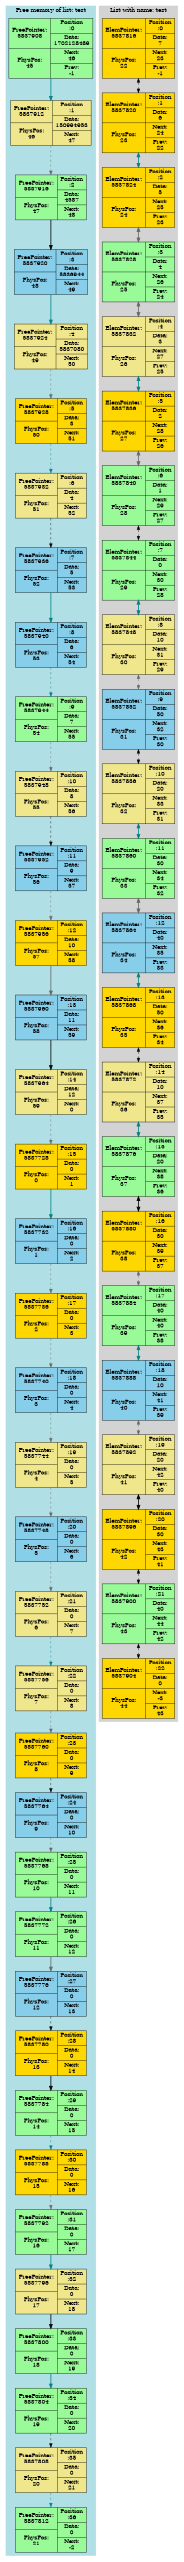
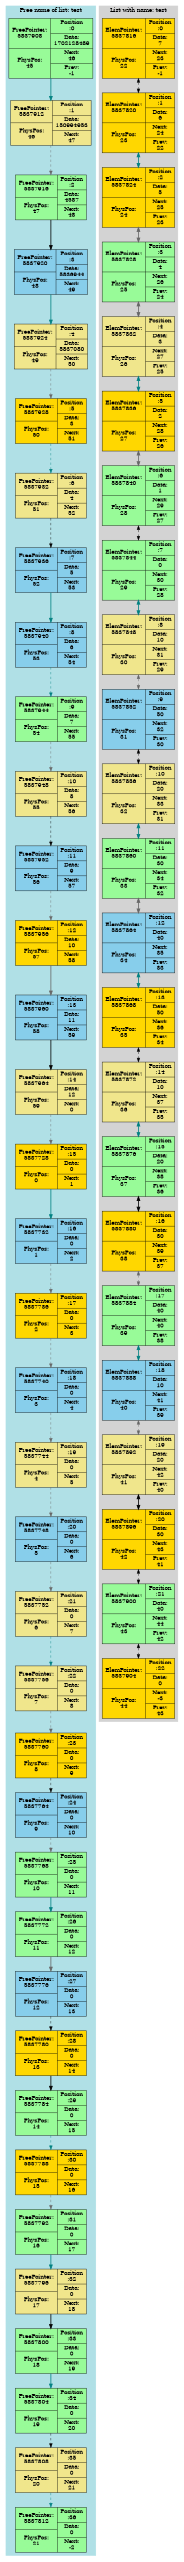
  digraph {
    rankdir=TB
    node [fillcolor=palegreen shape=record style=filled]
    edge [color=gray40 style=dashed]
    n1 [label="{FreePointer:\n5837908 | PhysPos:\n45 } | {Position\n:0 | Data:\n1702128489 | Next:\n46 | Prev:\n-1}"]
    n2 [fillcolor=khaki label="{FreePointer:\n5837912 | PhysPos:\n46 } | {Position\n:1 | Data:\n150994953 | Next:\n47}"]
    n3 [label="{FreePointer:\n5837916 | PhysPos:\n47 } | {Position\n:2 | Data:\n4587 | Next:\n48}"]
    n4 [fillcolor=skyblue label="{FreePointer:\n5837920 | PhysPos:\n48 } | {Position\n:3 | Data:\n5836944 | Next:\n49}"]
    n5 [fillcolor=khaki label="{FreePointer:\n5837924 | PhysPos:\n49 } | {Position\n:4 | Data:\n5837080 | Next:\n50}"]
    n6 [fillcolor=gold label="{FreePointer:\n5837928 | PhysPos:\n50 } | {Position\n:5 | Data:\n3 | Next:\n51}"]
    n7 [fillcolor=khaki label="{FreePointer:\n5837932 | PhysPos:\n51 } | {Position\n:6 | Data:\n4 | Next:\n52}"]
    n8 [fillcolor=skyblue label="{FreePointer:\n5837936 | PhysPos:\n52 } | {Position\n:7 | Data:\n5 | Next:\n53}"]
    n9 [fillcolor=skyblue label="{FreePointer:\n5837940 | PhysPos:\n53 } | {Position\n:8 | Data:\n6 | Next:\n54}"]
    n10 [label="{FreePointer:\n5837944 | PhysPos:\n54 } | {Position\n:9 | Data:\n7 | Next:\n55}"]
    n11 [fillcolor=khaki label="{FreePointer:\n5837948 | PhysPos:\n55 } | {Position\n:10 | Data:\n8 | Next:\n56}"]
    n12 [fillcolor=skyblue label="{FreePointer:\n5837952 | PhysPos:\n56 } | {Position\n:11 | Data:\n9 | Next:\n57}"]
    n13 [fillcolor=gold label="{FreePointer:\n5837956 | PhysPos:\n57 } | {Position\n:12 | Data:\n10 | Next:\n58}"]
    n14 [fillcolor=skyblue label="{FreePointer:\n5837960 | PhysPos:\n58 } | {Position\n:13 | Data:\n11 | Next:\n59}"]
    n15 [fillcolor=khaki label="{FreePointer:\n5837964 | PhysPos:\n59 } | {Position\n:14 | Data:\n12 | Next:\n0}"]
    n16 [fillcolor=gold label="{FreePointer:\n5837728 | PhysPos:\n0 } | {Position\n:15 | Data:\n0 | Next:\n1}"]
    n17 [fillcolor=skyblue label="{FreePointer:\n5837732 | PhysPos:\n1 } | {Position\n:16 | Data:\n0 | Next:\n2}"]
    n18 [fillcolor=gold label="{FreePointer:\n5837736 | PhysPos:\n2 } | {Position\n:17 | Data:\n0 | Next:\n3}"]
    n19 [fillcolor=skyblue label="{FreePointer:\n5837740 | PhysPos:\n3 } | {Position\n:18 | Data:\n0 | Next:\n4}"]
    n20 [fillcolor=khaki label="{FreePointer:\n5837744 | PhysPos:\n4 } | {Position\n:19 | Data:\n0 | Next:\n5}"]
    n21 [fillcolor=skyblue label="{FreePointer:\n5837748 | PhysPos:\n5 } | {Position\n:20 | Data:\n0 | Next:\n6}"]
    n22 [fillcolor=khaki label="{FreePointer:\n5837752 | PhysPos:\n6 } | {Position\n:21 | Data:\n0 | Next:\n7}"]
    n23 [fillcolor=khaki label="{FreePointer:\n5837756 | PhysPos:\n7 } | {Position\n:22 | Data:\n0 | Next:\n8}"]
    n24 [fillcolor=gold label="{FreePointer:\n5837760 | PhysPos:\n8 } | {Position\n:23 | Data:\n0 | Next:\n9}"]
    n25 [fillcolor=skyblue label="{FreePointer:\n5837764 | PhysPos:\n9 } | {Position\n:24 | Data:\n0 | Next:\n10}"]
    n26 [label="{FreePointer:\n5837768 | PhysPos:\n10 } | {Position\n:25 | Data:\n0 | Next:\n11}"]
    n27 [label="{FreePointer:\n5837772 | PhysPos:\n11 } | {Position\n:26 | Data:\n0 | Next:\n12}"]
    n28 [fillcolor=skyblue label="{FreePointer:\n5837776 | PhysPos:\n12 } | {Position\n:27 | Data:\n0 | Next:\n13}"]
    n29 [fillcolor=gold label="{FreePointer:\n5837780 | PhysPos:\n13 } | {Position\n:28 | Data:\n0 | Next:\n14}"]
    n30 [label="{FreePointer:\n5837784 | PhysPos:\n14 } | {Position\n:29 | Data:\n0 | Next:\n15}"]
    n31 [fillcolor=gold label="{FreePointer:\n5837788 | PhysPos:\n15 } | {Position\n:30 | Data:\n0 | Next:\n16}"]
    n32 [label="{FreePointer:\n5837792 | PhysPos:\n16 } | {Position\n:31 | Data:\n0 | Next:\n17}"]
    n33 [fillcolor=khaki label="{FreePointer:\n5837796 | PhysPos:\n17 } | {Position\n:32 | Data:\n0 | Next:\n18}"]
    n34 [label="{FreePointer:\n5837800 | PhysPos:\n18 } | {Position\n:33 | Data:\n0 | Next:\n19}"]
    n35 [label="{FreePointer:\n5837804 | PhysPos:\n19 } | {Position\n:34 | Data:\n0 | Next:\n20}"]
    n36 [fillcolor=khaki label="{FreePointer:\n5837808 | PhysPos:\n20 } | {Position\n:35 | Data:\n0 | Next:\n21}"]
    n37 [label="{FreePointer:\n5837812 | PhysPos:\n21 } | {Position\n:36 | Data:\n0 | Next:\n-2}"]
    n38 [fillcolor=gold label="{ElemPointer:\n5837816 | PhysPos:\n22 } | {Position\n:0 | Data:\n7 | Next:\n23 | Prev:\n-1}"]
    n39 [fillcolor=gold label="{ElemPointer:\n5837820 | PhysPos:\n23 }  | {Position\n:1 | Data:\n6 | Next:\n24 | Prev:\n22}"]
    n40 [fillcolor=gold label="{ElemPointer:\n5837824 | PhysPos:\n24 }  | {Position\n:2 | Data:\n5 | Next:\n25 | Prev:\n23}"]
    n41 [label="{ElemPointer:\n5837828 | PhysPos:\n25 }  | {Position\n:3 | Data:\n4 | Next:\n26 | Prev:\n24}"]
    n42 [fillcolor=khaki label="{ElemPointer:\n5837832 | PhysPos:\n26 }  | {Position\n:4 | Data:\n3 | Next:\n27 | Prev:\n25}"]
    n43 [fillcolor=gold label="{ElemPointer:\n5837836 | PhysPos:\n27 }  | {Position\n:5 | Data:\n2 | Next:\n28 | Prev:\n26}"]
    n44 [label="{ElemPointer:\n5837840 | PhysPos:\n28 }  | {Position\n:6 | Data:\n1 | Next:\n29 | Prev:\n27}"]
    n45 [label="{ElemPointer:\n5837844 | PhysPos:\n29 }  | {Position\n:7 | Data:\n0 | Next:\n30 | Prev:\n28}"]
    n46 [fillcolor=khaki label="{ElemPointer:\n5837848 | PhysPos:\n30 }  | {Position\n:8 | Data:\n10 | Next:\n31 | Prev:\n29}"]
    n47 [fillcolor=skyblue label="{ElemPointer:\n5837852 | PhysPos:\n31 }  | {Position\n:9 | Data:\n50 | Next:\n32 | Prev:\n30}"]
    n48 [fillcolor=khaki label="{ElemPointer:\n5837856 | PhysPos:\n32 }  | {Position\n:10 | Data:\n20 | Next:\n33 | Prev:\n31}"]
    n49 [label="{ElemPointer:\n5837860 | PhysPos:\n33 }  | {Position\n:11 | Data:\n30 | Next:\n34 | Prev:\n32}"]
    n50 [fillcolor=skyblue label="{ElemPointer:\n5837864 | PhysPos:\n34 }  | {Position\n:12 | Data:\n40 | Next:\n35 | Prev:\n33}"]
    n51 [fillcolor=gold label="{ElemPointer:\n5837868 | PhysPos:\n35 }  | {Position\n:13 | Data:\n50 | Next:\n36 | Prev:\n34}"]
    n52 [fillcolor=khaki label="{ElemPointer:\n5837872 | PhysPos:\n36 }  | {Position\n:14 | Data:\n10 | Next:\n37 | Prev:\n35}"]
    n53 [label="{ElemPointer:\n5837876 | PhysPos:\n37 }  | {Position\n:15 | Data:\n20 | Next:\n38 | Prev:\n36}"]
    n54 [fillcolor=gold label="{ElemPointer:\n5837880 | PhysPos:\n38 }  | {Position\n:16 | Data:\n30 | Next:\n39 | Prev:\n37}"]
    n55 [label="{ElemPointer:\n5837884 | PhysPos:\n39 }  | {Position\n:17 | Data:\n40 | Next:\n40 | Prev:\n38}"]
    n56 [fillcolor=skyblue label="{ElemPointer:\n5837888 | PhysPos:\n40 }  | {Position\n:18 | Data:\n10 | Next:\n41 | Prev:\n39}"]
    n57 [fillcolor=khaki label="{ElemPointer:\n5837892 | PhysPos:\n41 }  | {Position\n:19 | Data:\n20 | Next:\n42 | Prev:\n40}"]
    n58 [fillcolor=gold label="{ElemPointer:\n5837896 | PhysPos:\n42 }  | {Position\n:20 | Data:\n30 | Next:\n43 | Prev:\n41}"]
    n59 [label="{ElemPointer:\n5837900 | PhysPos:\n43 }  | {Position\n:21 | Data:\n40 | Next:\n44 | Prev:\n42}"]
    n60 [fillcolor=gold label="{ElemPointer:\n5837904 | PhysPos:\n44 }  | {Position\n:22 | Data:\n0 | Next:\n-3 | Prev:\n43}"]
    subgraph cluster_1 {
      color=powderblue
-     label="Free memory of list: test"
+     label="Free name of list: test"
      style=filled
      n1
      n2
      n3
      n4
      n5
      n6
      n7
      n8
      n9
      n10
      n11
      n12
      n13
      n14
      n15
      n16
      n17
      n18
      n19
      n20
      n21
      n22
      n23
      n24
      n25
      n26
      n27
      n28
      n29
      n30
      n31
      n32
      n33
      n34
      n35
      n36
      n37
    }
    subgraph cluster_2 {
      color=lightgrey
      label="List with name: test"
      style=filled
      n38
      n39
      n40
      n41
      n42
      n43
      n44
      n45
      n46
      n47
      n48
      n49
      n50
      n51
      n52
      n53
      n54
      n55
      n56
      n57
      n58
      n59
      n60
    }
    n1 -> n2 [color=teal style=bold]
    n2 -> n3
    n3 -> n4 [color=black style=bold]
    n4 -> n5 [color=teal style=bold]
    n5 -> n6
    n6 -> n7 [color=teal]
    n7 -> n8 [color=black]
    n8 -> n9 [color=teal style=bold]
    n9 -> n10 [color=teal]
    n10 -> n11
    n11 -> n12 [color=black]
    n12 -> n13
    n13 -> n14 [style=bold]
    n14 -> n15 [color=black style=bold]
    n15 -> n16
    n16 -> n17 [color=teal style=bold]
    n17 -> n18
    n18 -> n19
    n19 -> n20
    n20 -> n21
    n21 -> n22
    n22 -> n23 [color=teal]
    n23 -> n24
    n24 -> n25 [color=black]
    n25 -> n26
    n26 -> n27 [color=teal style=bold]
    n27 -> n28 [style=bold]
    n28 -> n29 [color=black]
    n29 -> n30 [color=black style=bold]
    n30 -> n31 [color=teal]
    n31 -> n32
    n32 -> n33 [color=teal style=bold]
    n33 -> n34 [color=black style=bold]
    n34 -> n35 [color=teal style=bold]
    n35 -> n36 [color=black]
    n36 -> n37 [color=teal]
    n38 -> n39 [dir=both color=black]
    n39 -> n40 [dir=both style=bold color=teal]
    n40 -> n41 [dir=both style=bold]
    n41 -> n42 [dir=both style=bold]
    n42 -> n43 [dir=both style=bold color=teal]
    n43 -> n44 [dir=both style=bold]
    n44 -> n45 [dir=both color=black]
    n45 -> n46 [dir=both style=bold color=teal]
    n46 -> n47 [dir=both]
    n47 -> n48 [dir=both color=black]
    n48 -> n49 [dir=both style=bold color=teal]
    n49 -> n50 [dir=both style=bold]
    n50 -> n51 [dir=both style=bold color=teal]
    n51 -> n52 [dir=both color=black]
    n52 -> n53 [dir=both style=bold color=teal]
    n53 -> n54 [dir=both style=bold color=black]
    n54 -> n55 [dir=both]
    n55 -> n56 [dir=both style=bold color=teal]
    n56 -> n57 [dir=both]
    n57 -> n58 [dir=both style=bold color=black]
    n58 -> n59 [dir=both color=black]
    n59 -> n60 [dir=both color=black]
  }
